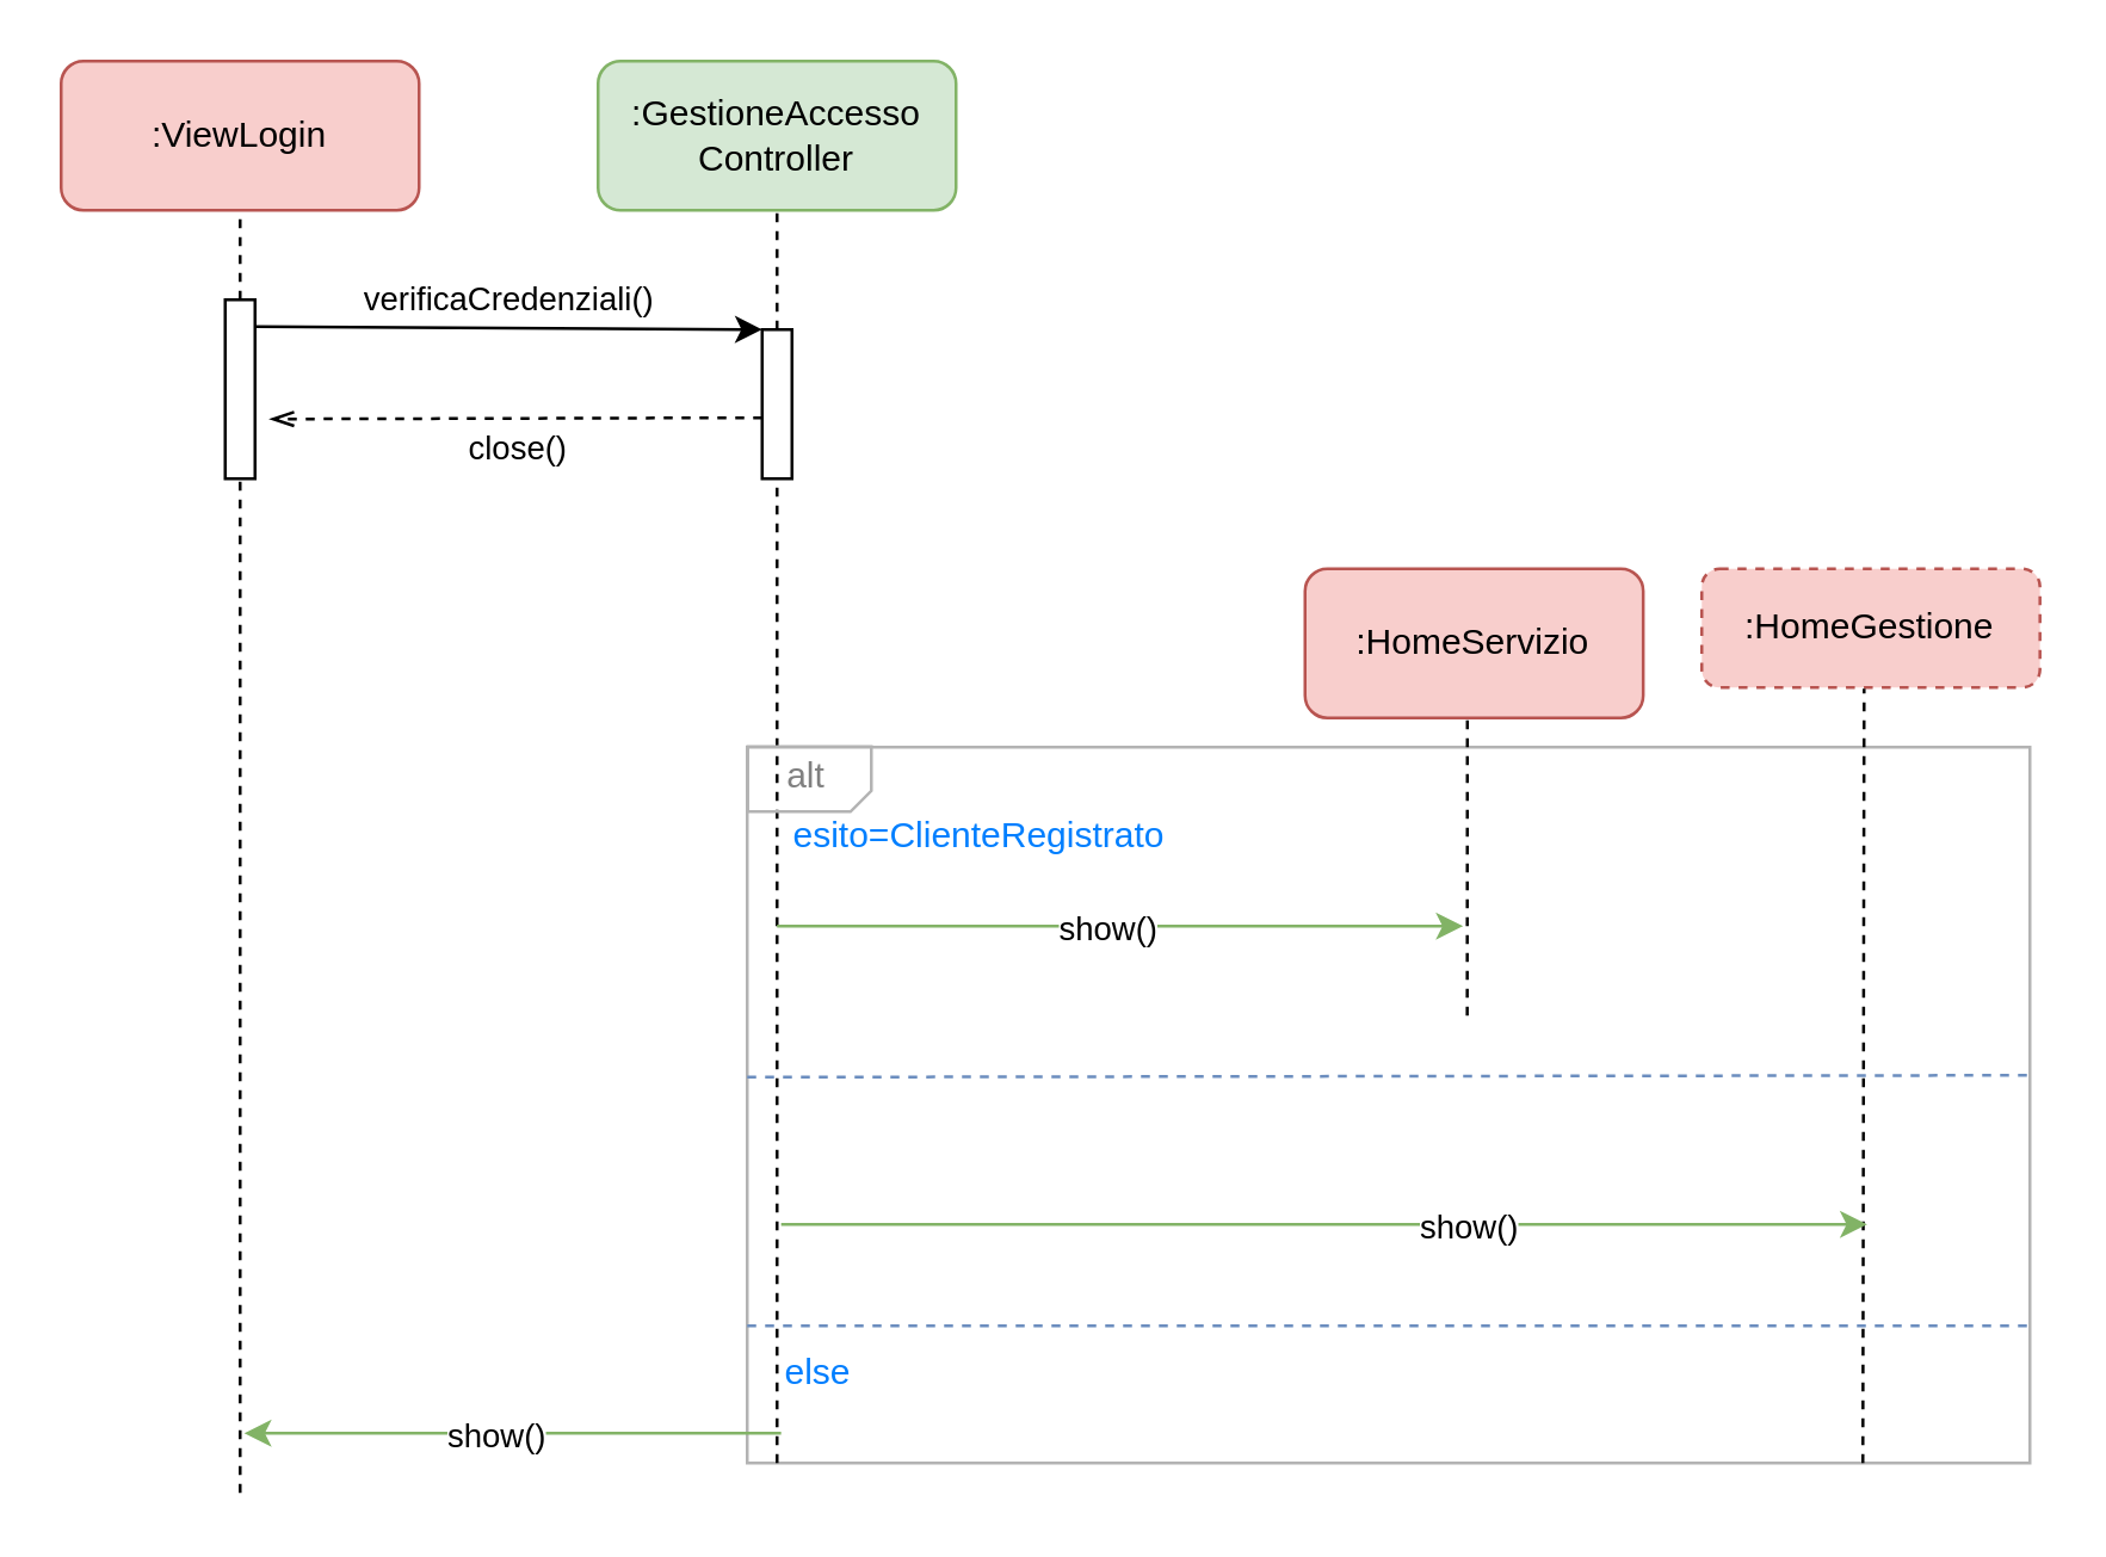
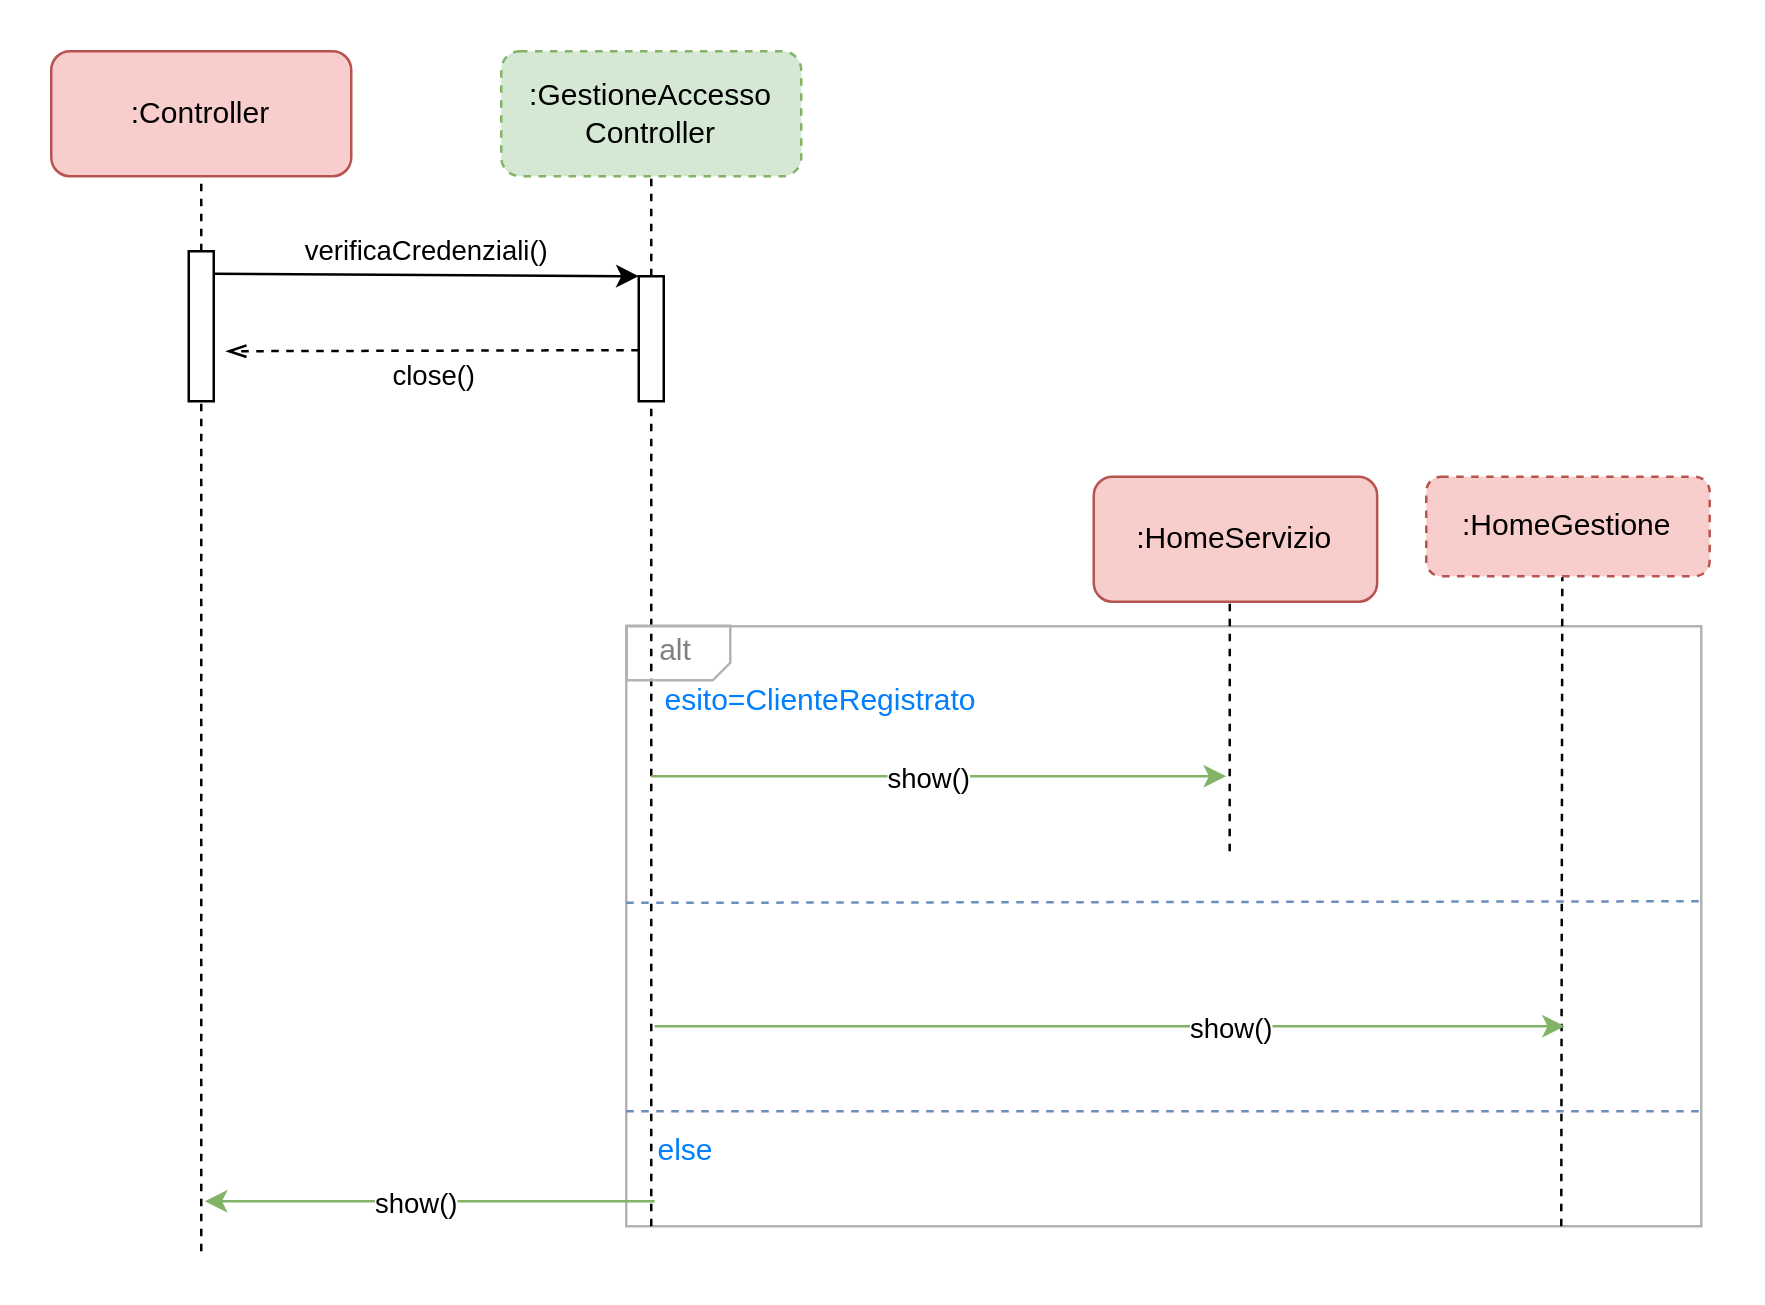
  <mxCell id="0" />
  <mxCell id="1" parent="0" />
  <mxCell id="2" value="" style="rounded=0;whiteSpace=wrap;html=1;fillColor=none;strokeColor=#B3B3B3;" parent="1" vertex="1"><mxGeometry x="250" y="250" width="430" height="240" as="geometry" /></mxCell>
- <mxCell id="3" value=":ViewLogin" style="rounded=1;whiteSpace=wrap;html=1;fillColor=#f8cecc;strokeColor=#b85450;" parent="1" vertex="1"><mxGeometry x="20" y="20" width="120" height="50" as="geometry" /></mxCell>
- <mxCell id="4" value=":GestioneAccesso&lt;br&gt;Controller" style="rounded=1;whiteSpace=wrap;html=1;fillColor=#d5e8d4;strokeColor=#82b366;" parent="1" vertex="1"><mxGeometry x="200" y="20" width="120" height="50" as="geometry" /></mxCell>
+ <mxCell id="3" value=":Controller" style="rounded=1;whiteSpace=wrap;html=1;fillColor=#f8cecc;strokeColor=#b85450;" parent="1" vertex="1"><mxGeometry x="20" y="20" width="120" height="50" as="geometry" /></mxCell>
+ <mxCell id="4" value=":GestioneAccesso&lt;br&gt;Controller" style="rounded=1;whiteSpace=wrap;html=1;fillColor=#d5e8d4;strokeColor=#82b366;dashed=1;" parent="1" vertex="1"><mxGeometry x="200" y="20" width="120" height="50" as="geometry" /></mxCell>
  <mxCell id="5" value="" style="endArrow=none;dashed=1;html=1;entryX=0.5;entryY=1;entryDx=0;entryDy=0;startArrow=none;" parent="1" source="9" target="4" edge="1"><mxGeometry width="50" height="50" relative="1" as="geometry"><mxPoint x="260" y="350" as="sourcePoint" /><mxPoint x="20" y="170" as="targetPoint" /></mxGeometry></mxCell>
  <mxCell id="6" value="" style="endArrow=none;dashed=1;html=1;startArrow=none;" parent="1" source="7" edge="1"><mxGeometry width="50" height="50" relative="1" as="geometry"><mxPoint x="79.5" y="340" as="sourcePoint" /><mxPoint x="80" y="70" as="targetPoint" /></mxGeometry></mxCell>
  <mxCell id="7" value="" style="rounded=0;whiteSpace=wrap;html=1;" parent="1" vertex="1"><mxGeometry x="75" y="100" width="10" height="60" as="geometry" /></mxCell>
  <mxCell id="8" value="" style="endArrow=none;dashed=1;html=1;" parent="1" target="7" edge="1"><mxGeometry width="50" height="50" relative="1" as="geometry"><mxPoint x="80" y="500" as="sourcePoint" /><mxPoint x="80" y="70" as="targetPoint" /></mxGeometry></mxCell>
  <mxCell id="9" value="" style="rounded=0;whiteSpace=wrap;html=1;" parent="1" vertex="1"><mxGeometry x="255" y="110" width="10" height="50" as="geometry" /></mxCell>
  <mxCell id="10" value="" style="endArrow=none;dashed=1;html=1;entryX=0.5;entryY=1;entryDx=0;entryDy=0;" parent="1" target="9" edge="1"><mxGeometry width="50" height="50" relative="1" as="geometry"><mxPoint x="260" y="490" as="sourcePoint" /><mxPoint x="260" y="70" as="targetPoint" /></mxGeometry></mxCell>
  <mxCell id="11" value="" style="endArrow=classic;html=1;entryX=0;entryY=0;entryDx=0;entryDy=0;" parent="1" target="9" edge="1"><mxGeometry width="50" height="50" relative="1" as="geometry"><mxPoint x="85" y="109" as="sourcePoint" /><mxPoint x="260" y="109" as="targetPoint" /></mxGeometry></mxCell>
  <mxCell id="12" value="verificaCredenziali()" style="edgeLabel;html=1;align=center;verticalAlign=middle;resizable=0;points=[];" parent="11" vertex="1" connectable="0"><mxGeometry x="-0.213" y="2" relative="1" as="geometry"><mxPoint x="17" y="-8" as="offset" /></mxGeometry></mxCell>
  <mxCell id="13" value="" style="endArrow=openThin;html=1;exitX=0;exitY=0.591;exitDx=0;exitDy=0;dashed=1;exitPerimeter=0;endFill=0;" parent="1" source="9" edge="1"><mxGeometry width="50" height="50" relative="1" as="geometry"><mxPoint x="95" y="119" as="sourcePoint" /><mxPoint x="90" y="140" as="targetPoint" /></mxGeometry></mxCell>
  <mxCell id="14" value="close()" style="edgeLabel;html=1;align=center;verticalAlign=middle;resizable=0;points=[];" parent="13" vertex="1" connectable="0"><mxGeometry x="-0.213" y="2" relative="1" as="geometry"><mxPoint x="-18" y="8" as="offset" /></mxGeometry></mxCell>
  <mxCell id="15" value="" style="shape=card;whiteSpace=wrap;html=1;strokeColor=#B3B3B3;fillColor=none;rotation=-90;flipV=1;size=7;" parent="1" vertex="1"><mxGeometry x="260" y="240" width="21.81" height="41.43" as="geometry" /></mxCell>
  <mxCell id="16" value=":HomeServizio" style="rounded=1;whiteSpace=wrap;html=1;fillColor=#f8cecc;strokeColor=#b85450;" parent="1" vertex="1"><mxGeometry x="437" y="190.2" width="113.37" height="50" as="geometry" /></mxCell>
  <mxCell id="17" value="" style="endArrow=none;dashed=1;html=1;entryX=0.48;entryY=1.01;entryDx=0;entryDy=0;entryPerimeter=0;" parent="1" target="16" edge="1"><mxGeometry width="50" height="50" relative="1" as="geometry"><mxPoint x="491.37" y="340" as="sourcePoint" /><mxPoint x="490.37" y="270" as="targetPoint" /></mxGeometry></mxCell>
  <mxCell id="18" value="&lt;font color=&quot;#808080&quot;&gt;alt&lt;/font&gt;" style="text;html=1;strokeColor=none;fillColor=none;align=center;verticalAlign=middle;whiteSpace=wrap;rounded=0;" parent="1" vertex="1"><mxGeometry x="250" y="250" width="40" height="20" as="geometry" /></mxCell>
  <mxCell id="19" value="" style="endArrow=classic;html=1;fillColor=#d5e8d4;strokeColor=#82b366;" parent="1" edge="1"><mxGeometry width="50" height="50" relative="1" as="geometry"><mxPoint x="260" y="310" as="sourcePoint" /><mxPoint x="490" y="310" as="targetPoint" /></mxGeometry></mxCell>
  <mxCell id="20" value="show()" style="edgeLabel;html=1;align=center;verticalAlign=middle;resizable=0;points=[];" parent="19" vertex="1" connectable="0"><mxGeometry x="0.375" relative="1" as="geometry"><mxPoint x="-48" as="offset" /></mxGeometry></mxCell>
  <mxCell id="21" value="" style="endArrow=none;dashed=1;html=1;fillColor=#dae8fc;strokeColor=#6c8ebf;exitX=0;exitY=0.461;exitDx=0;exitDy=0;exitPerimeter=0;" parent="1" edge="1" source="2"><mxGeometry width="50" height="50" relative="1" as="geometry"><mxPoint x="255" y="360" as="sourcePoint" /><mxPoint x="680" y="360" as="targetPoint" /></mxGeometry></mxCell>
  <mxCell id="22" value="&lt;font color=&quot;#007fff&quot;&gt;esito=ClienteRegistrato&lt;/font&gt;" style="text;html=1;strokeColor=none;fillColor=none;align=center;verticalAlign=middle;whiteSpace=wrap;rounded=0;" parent="1" vertex="1"><mxGeometry x="261.36" y="270" width="134.09" height="20" as="geometry" /></mxCell>
  <mxCell id="23" value="" style="endArrow=classic;html=1;fillColor=#d5e8d4;strokeColor=#82b366;" parent="1" edge="1"><mxGeometry width="50" height="50" relative="1" as="geometry"><mxPoint x="261.36" y="480" as="sourcePoint" /><mxPoint x="81.36" y="480" as="targetPoint" /></mxGeometry></mxCell>
  <mxCell id="24" value="show()" style="edgeLabel;html=1;align=center;verticalAlign=middle;resizable=0;points=[];" parent="23" vertex="1" connectable="0"><mxGeometry x="0.375" relative="1" as="geometry"><mxPoint x="28" as="offset" /></mxGeometry></mxCell>
  <mxCell id="25" value=":HomeGestione" style="rounded=1;whiteSpace=wrap;html=1;fillColor=#f8cecc;strokeColor=#b85450;dashed=1;" parent="1" vertex="1"><mxGeometry x="570" y="190.2" width="113.37" height="39.8" as="geometry" /></mxCell>
  <mxCell id="26" value="" style="endArrow=none;dashed=1;html=1;entryX=0.48;entryY=1.01;entryDx=0;entryDy=0;entryPerimeter=0;" parent="1" target="25" edge="1"><mxGeometry width="50" height="50" relative="1" as="geometry"><mxPoint x="624" y="490" as="sourcePoint" /><mxPoint x="623.37" y="270" as="targetPoint" /></mxGeometry></mxCell>
  <mxCell id="27" value="" style="endArrow=none;dashed=1;html=1;fillColor=#dae8fc;strokeColor=#6c8ebf;" parent="1" edge="1"><mxGeometry width="50" height="50" relative="1" as="geometry"><mxPoint x="250" y="444" as="sourcePoint" /><mxPoint x="680" y="444" as="targetPoint" /></mxGeometry></mxCell>
  <mxCell id="28" value="" style="endArrow=classic;html=1;fillColor=#d5e8d4;strokeColor=#82b366;" parent="1" edge="1"><mxGeometry width="50" height="50" relative="1" as="geometry"><mxPoint x="261.36" y="410" as="sourcePoint" /><mxPoint x="625.45" y="410" as="targetPoint" /></mxGeometry></mxCell>
  <mxCell id="29" value="show()" style="edgeLabel;html=1;align=center;verticalAlign=middle;resizable=0;points=[];" parent="28" vertex="1" connectable="0"><mxGeometry x="0.375" relative="1" as="geometry"><mxPoint x="-20" as="offset" /></mxGeometry></mxCell>
  <mxCell id="30" value="&lt;span style=&quot;color: rgb(0 , 127 , 255)&quot;&gt;else&lt;/span&gt;" style="text;html=1;strokeColor=none;fillColor=none;align=left;verticalAlign=middle;whiteSpace=wrap;rounded=0;" vertex="1" parent="1"><mxGeometry x="261.36" y="450" width="144.09" height="20" as="geometry" /></mxCell>
